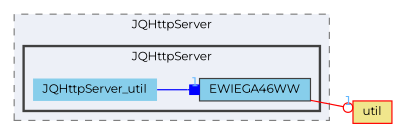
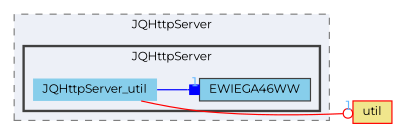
  digraph {
    compound=true
    fontname=Montserrat
    rankdir=LR
    node [fillcolor=skyblue fontname=Montserrat fontsize=10 shape=box style=filled]
    edge [fontcolor=steelblue1 fontname=Montserrat fontsize=10 headlabel=1 labeldistance=1.5 labelfontname=Helvetica labelfontsize=10]
    n1 [height=0.2 label=JQHttpServer_util shape=plaintext width=0.4]
    n2 [color=grey25 height=0.2 label=EWIEGA46WW width=0.4]
    n3 [color=red fillcolor=khaki height=0.2 label=util width=0.4]
    subgraph cluster_1 {
      bgcolor="#edf0f7"
      fontsize=10
      label=JQHttpServer
      pencolor=grey50
      style="filled,dashed"
      subgraph cluster_2 {
        bgcolor="#edf0f7"
        fontsize=10
        label=JQHttpServer
        pencolor=grey25
        style="filled,bold"
        n1
        n2
      }
    }
    n1 -> n2 [arrowhead=box color=blue]
-   n2 -> n3 [arrowhead=odot color=red]
+   n1 -> n3 [arrowhead=odot color=red]
  }
